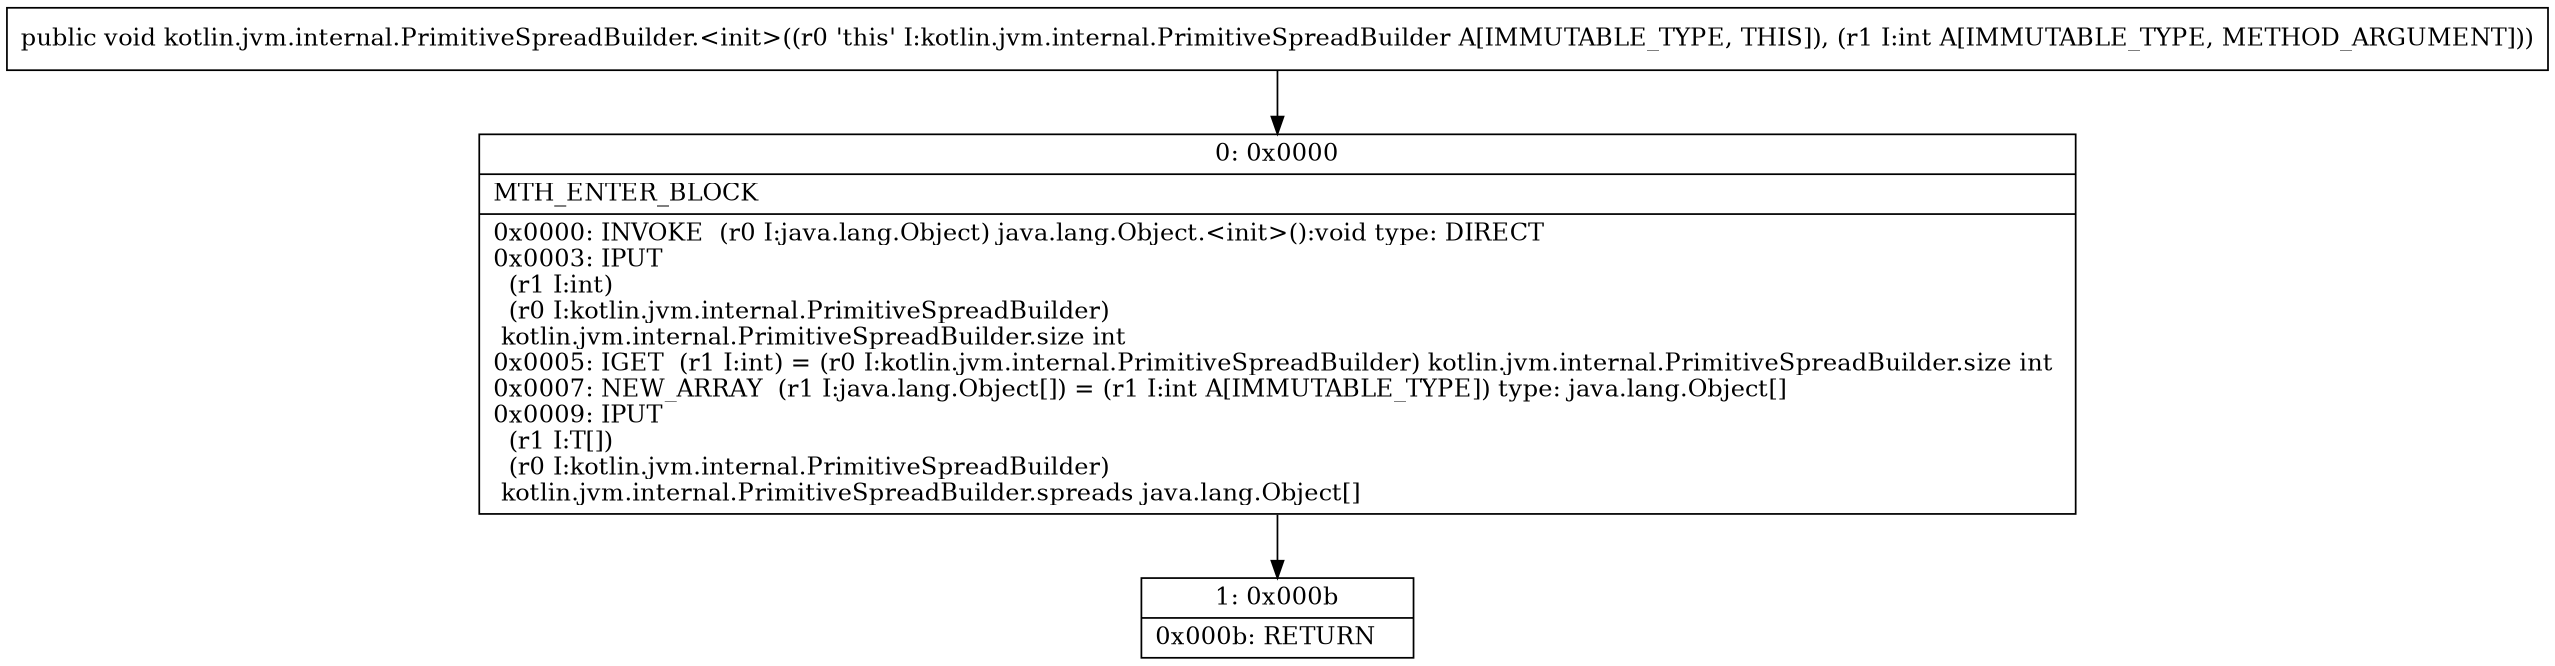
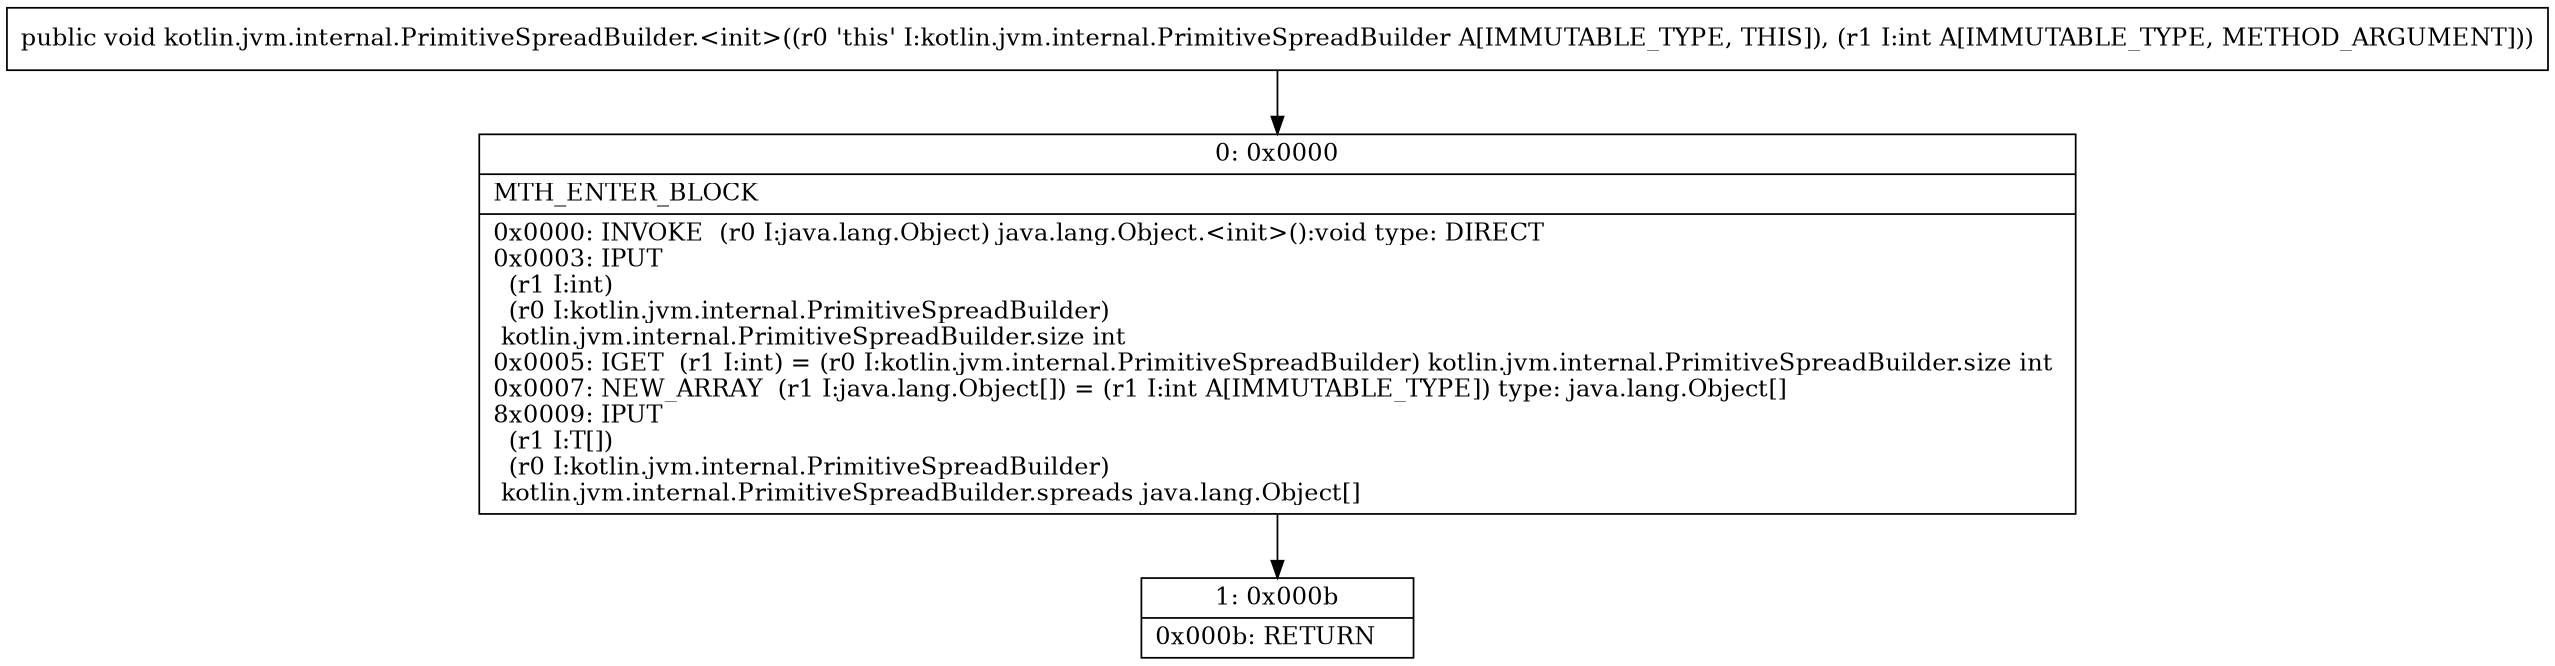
  digraph {
    node [shape=record]
-   n1 [label="{0\:\ 0x0000|MTH_ENTER_BLOCK\l|0x0000: INVOKE  (r0 I:java.lang.Object) java.lang.Object.\<init\>():void type: DIRECT \l0x0003: IPUT  \l  (r1 I:int)\l  (r0 I:kotlin.jvm.internal.PrimitiveSpreadBuilder)\l kotlin.jvm.internal.PrimitiveSpreadBuilder.size int \l0x0005: IGET  (r1 I:int) = (r0 I:kotlin.jvm.internal.PrimitiveSpreadBuilder) kotlin.jvm.internal.PrimitiveSpreadBuilder.size int \l0x0007: NEW_ARRAY  (r1 I:java.lang.Object[]) = (r1 I:int A[IMMUTABLE_TYPE]) type: java.lang.Object[] \l0x0009: IPUT  \l  (r1 I:T[])\l  (r0 I:kotlin.jvm.internal.PrimitiveSpreadBuilder)\l kotlin.jvm.internal.PrimitiveSpreadBuilder.spreads java.lang.Object[] \l}"]
+   n1 [label="{0\:\ 0x0000|MTH_ENTER_BLOCK\l|0x0000: INVOKE  (r0 I:java.lang.Object) java.lang.Object.\<init\>():void type: DIRECT \l0x0003: IPUT  \l  (r1 I:int)\l  (r0 I:kotlin.jvm.internal.PrimitiveSpreadBuilder)\l kotlin.jvm.internal.PrimitiveSpreadBuilder.size int \l0x0005: IGET  (r1 I:int) = (r0 I:kotlin.jvm.internal.PrimitiveSpreadBuilder) kotlin.jvm.internal.PrimitiveSpreadBuilder.size int \l0x0007: NEW_ARRAY  (r1 I:java.lang.Object[]) = (r1 I:int A[IMMUTABLE_TYPE]) type: java.lang.Object[] \l8x0009: IPUT  \l  (r1 I:T[])\l  (r0 I:kotlin.jvm.internal.PrimitiveSpreadBuilder)\l kotlin.jvm.internal.PrimitiveSpreadBuilder.spreads java.lang.Object[] \l}"]
    n2 [label="{1\:\ 0x000b|0x000b: RETURN   \l}"]
    n3 [label="{public void kotlin.jvm.internal.PrimitiveSpreadBuilder.\<init\>((r0 'this' I:kotlin.jvm.internal.PrimitiveSpreadBuilder A[IMMUTABLE_TYPE, THIS]), (r1 I:int A[IMMUTABLE_TYPE, METHOD_ARGUMENT])) }"]
    n1 -> n2
    n3 -> n1
  }
